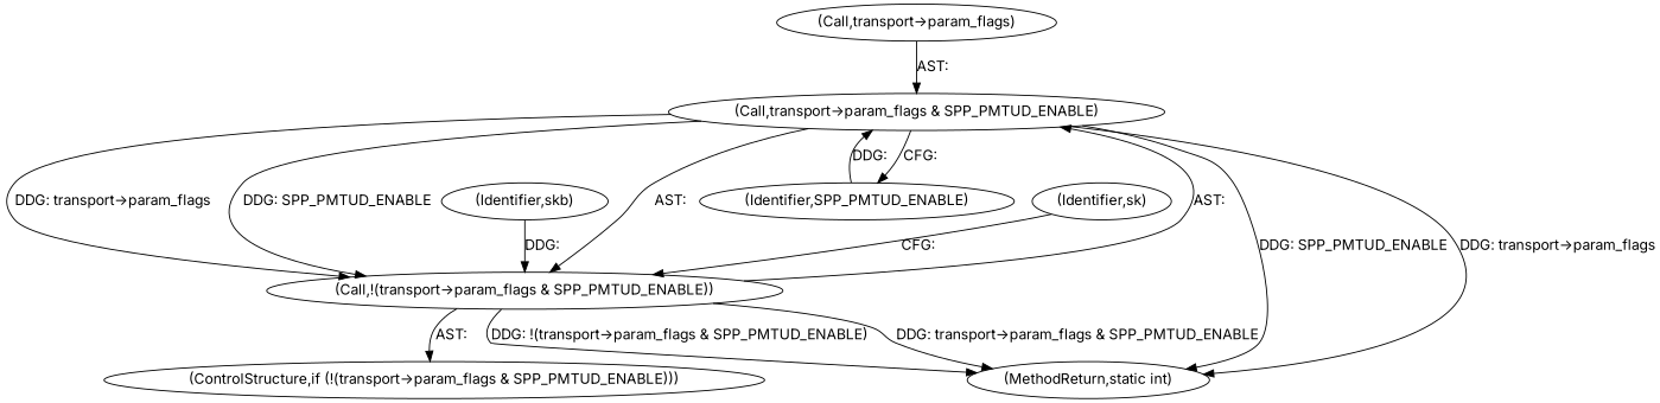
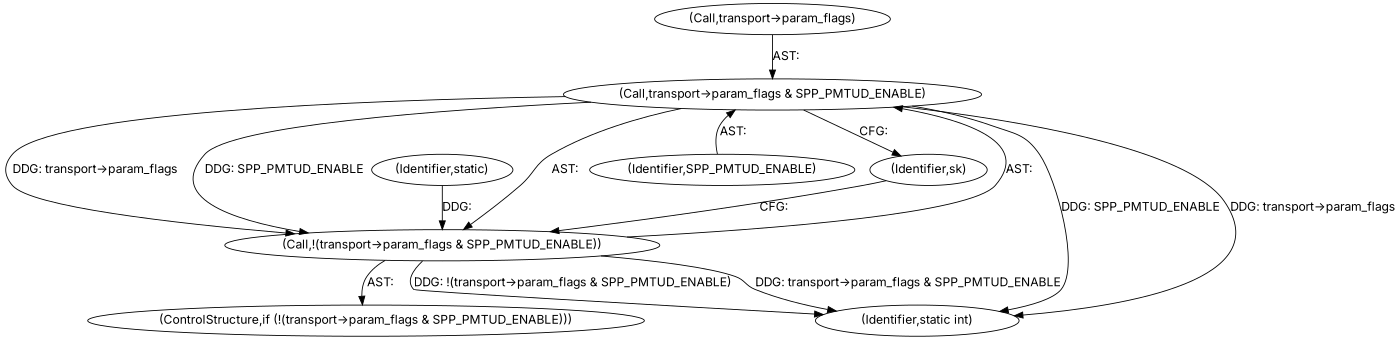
  digraph {
    fontname=Inter
    node [fontname=Inter]
    edge [fontname=Inter]
    n1 [label="(Call,transport->param_flags & SPP_PMTUD_ENABLE)"]
    n2 [label="(Call,!(transport->param_flags & SPP_PMTUD_ENABLE))"]
    n3 [label="(Identifier,SPP_PMTUD_ENABLE)"]
-   n4 [label="(MethodReturn,static int)"]
+   n4 [label="(Identifier,static int)"]
    n5 [label="(ControlStructure,if (!(transport->param_flags & SPP_PMTUD_ENABLE)))"]
    n6 [label="(Identifier,sk)"]
    n7 [label="(Call,transport->param_flags)"]
-   n8 [label="(Identifier,skb)"]
+   n8 [label="(Identifier,static)"]
    n1 -> n2 [label="AST: "]
    n1 -> n2 [label="DDG: transport->param_flags"]
    n1 -> n2 [label="DDG: SPP_PMTUD_ENABLE"]
-   n1 -> n3 [label="CFG: "]
+   n1 -> n6 [label="CFG: "]
    n1 -> n4 [label="DDG: SPP_PMTUD_ENABLE"]
    n1 -> n4 [label="DDG: transport->param_flags"]
    n2 -> n1 [label="AST: "]
    n2 -> n4 [label="DDG: transport->param_flags & SPP_PMTUD_ENABLE"]
    n2 -> n4 [label="DDG: !(transport->param_flags & SPP_PMTUD_ENABLE)"]
    n2 -> n5 [label="AST: "]
-   n3 -> n1 [label="DDG: "]
+   n3 -> n1 [label="AST: "]
    n6 -> n2 [label="CFG: "]
    n7 -> n1 [label="AST: "]
    n8 -> n2 [label="DDG: "]
  }
